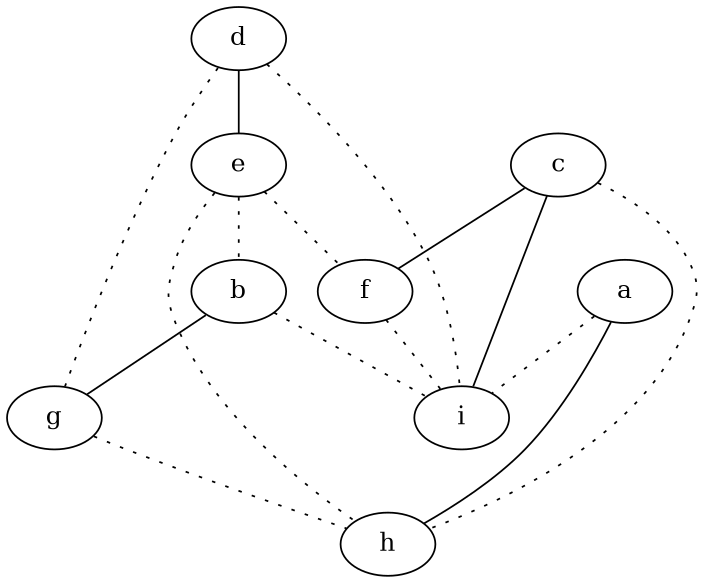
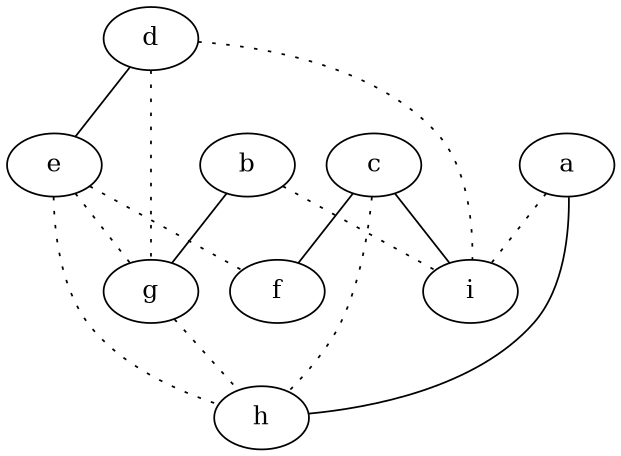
  graph {
    edge [style=dotted]
    a
    h
    i
    b
    g
    c
    f
    d
    e
    a -- h [style=""]
    a -- i
    b -- i
    b -- g [style=""]
    g -- h
    c -- h
    c -- i [style=""]
    c -- f [style=""]
-   f -- i
    d -- i
    d -- g
    d -- e [style=""]
    e -- h
-   e -- b
+   e -- g
    e -- f
  }
